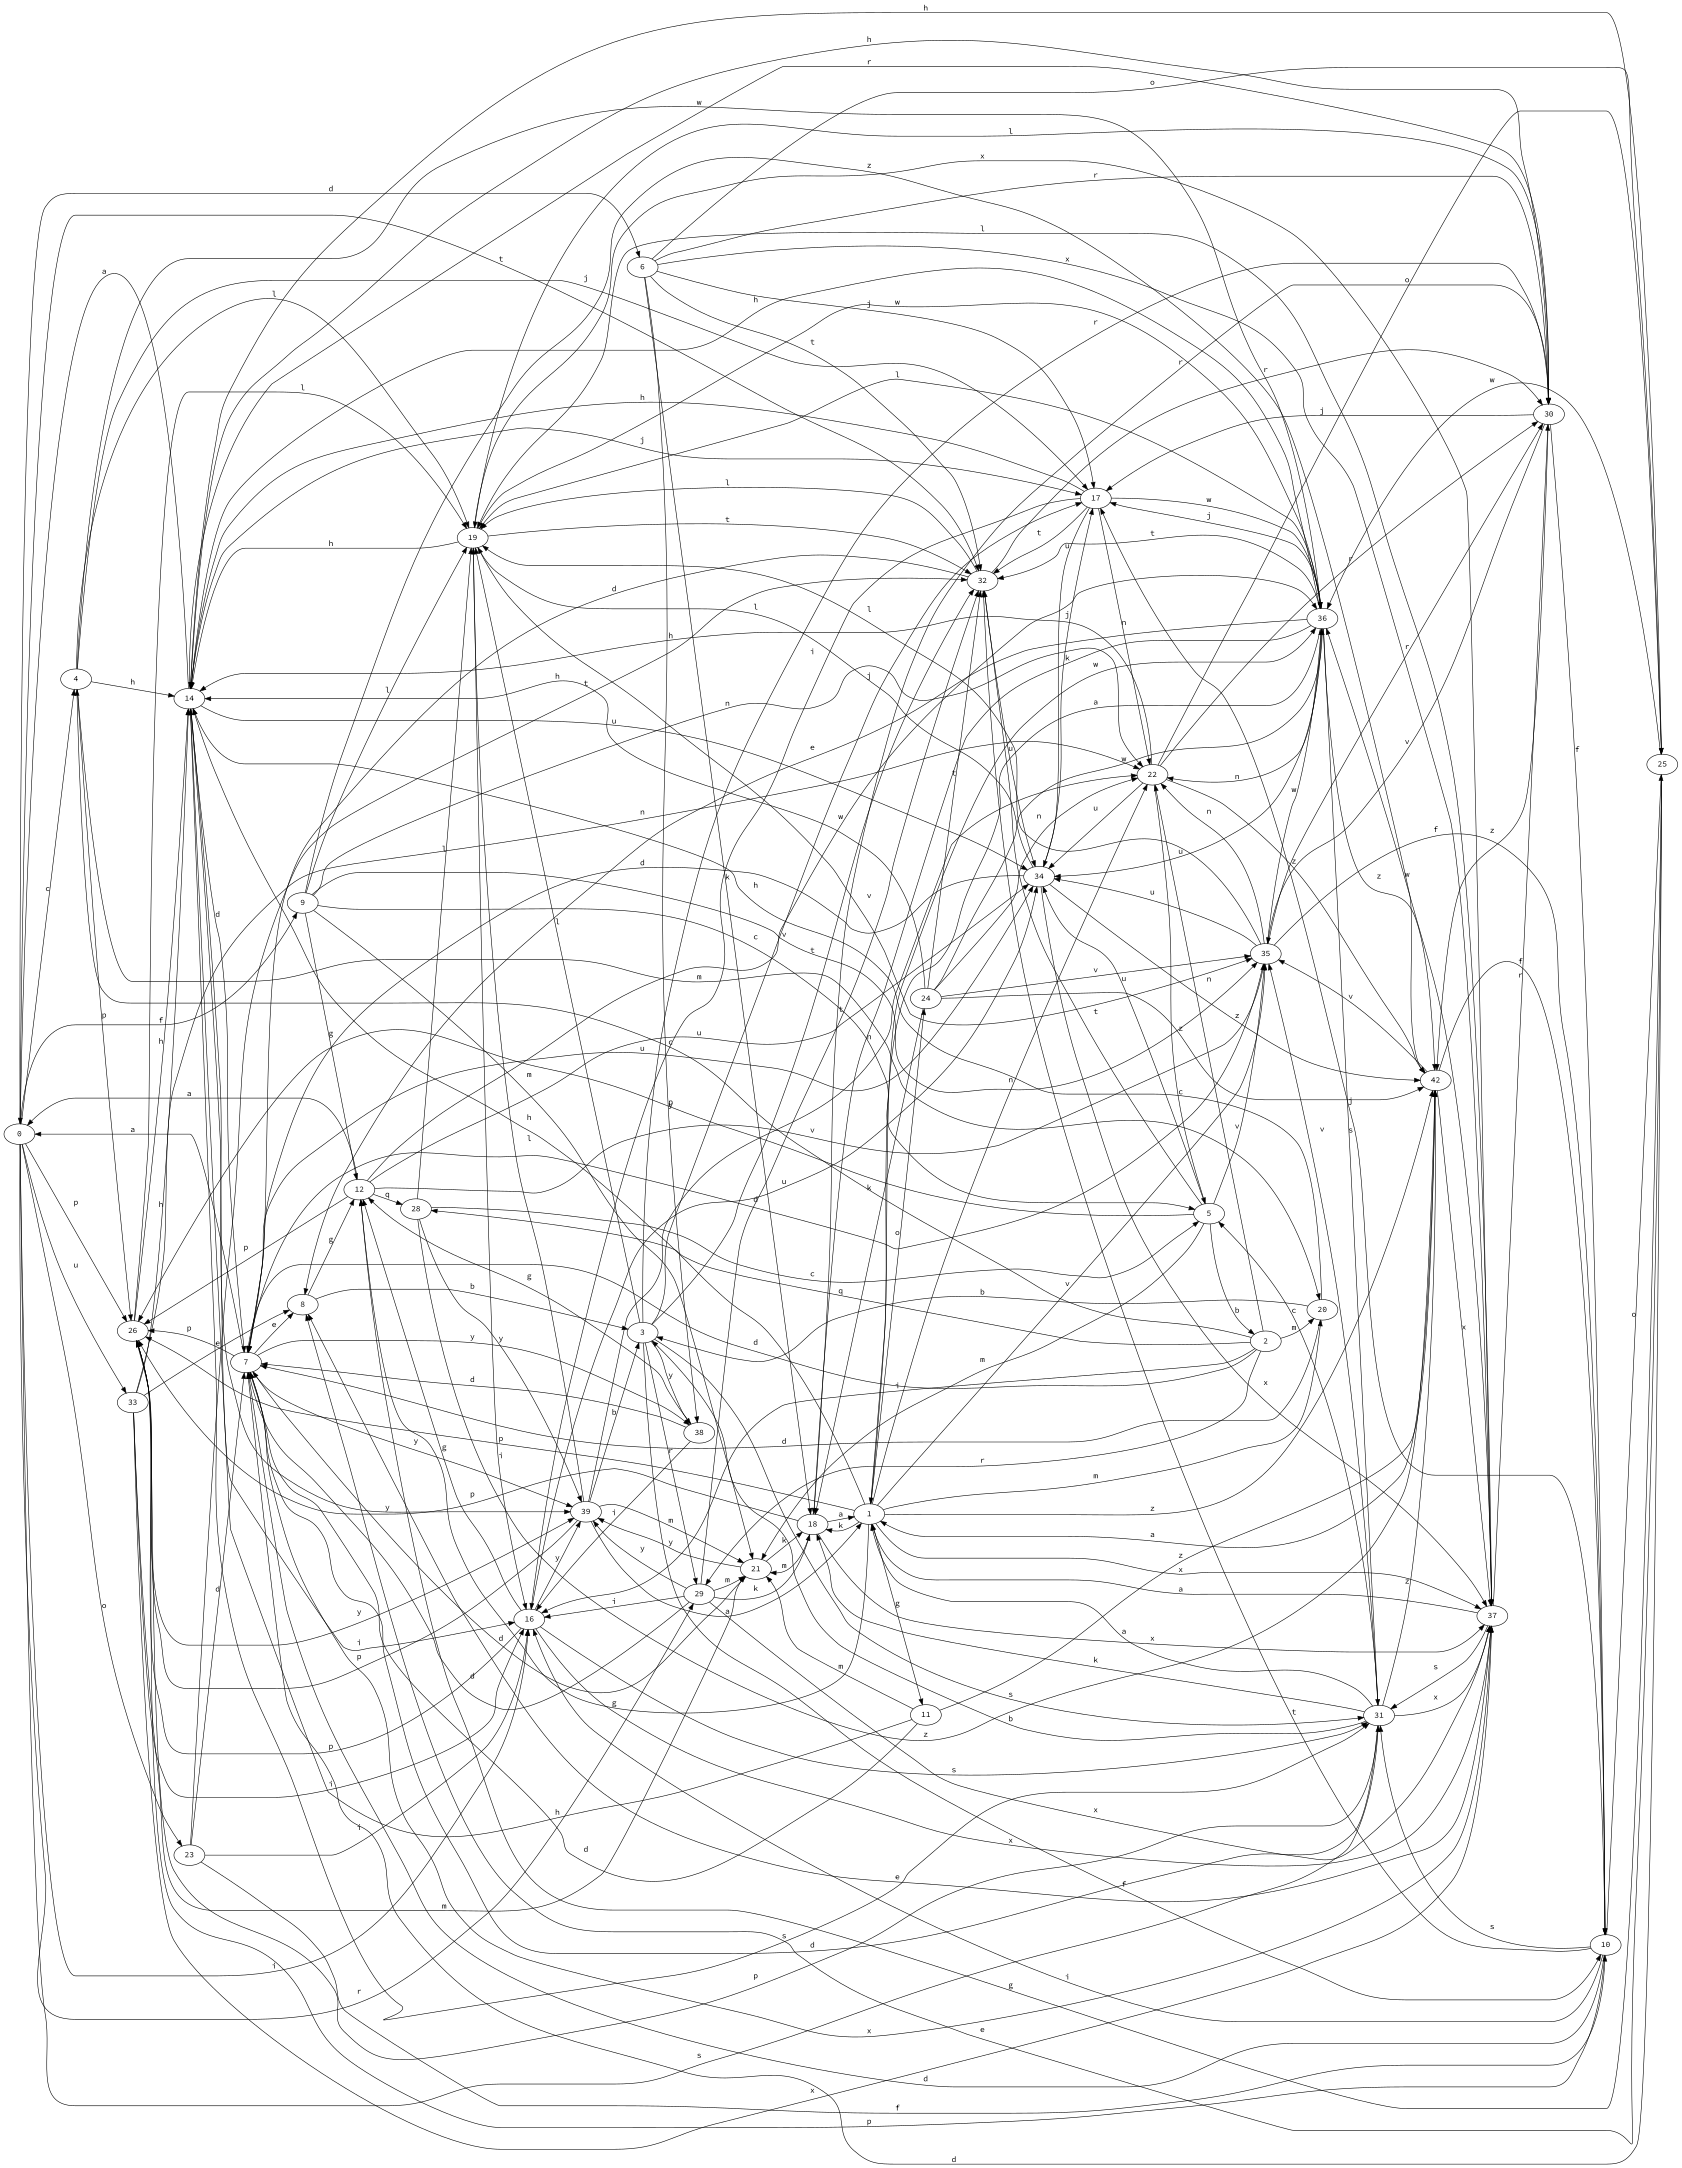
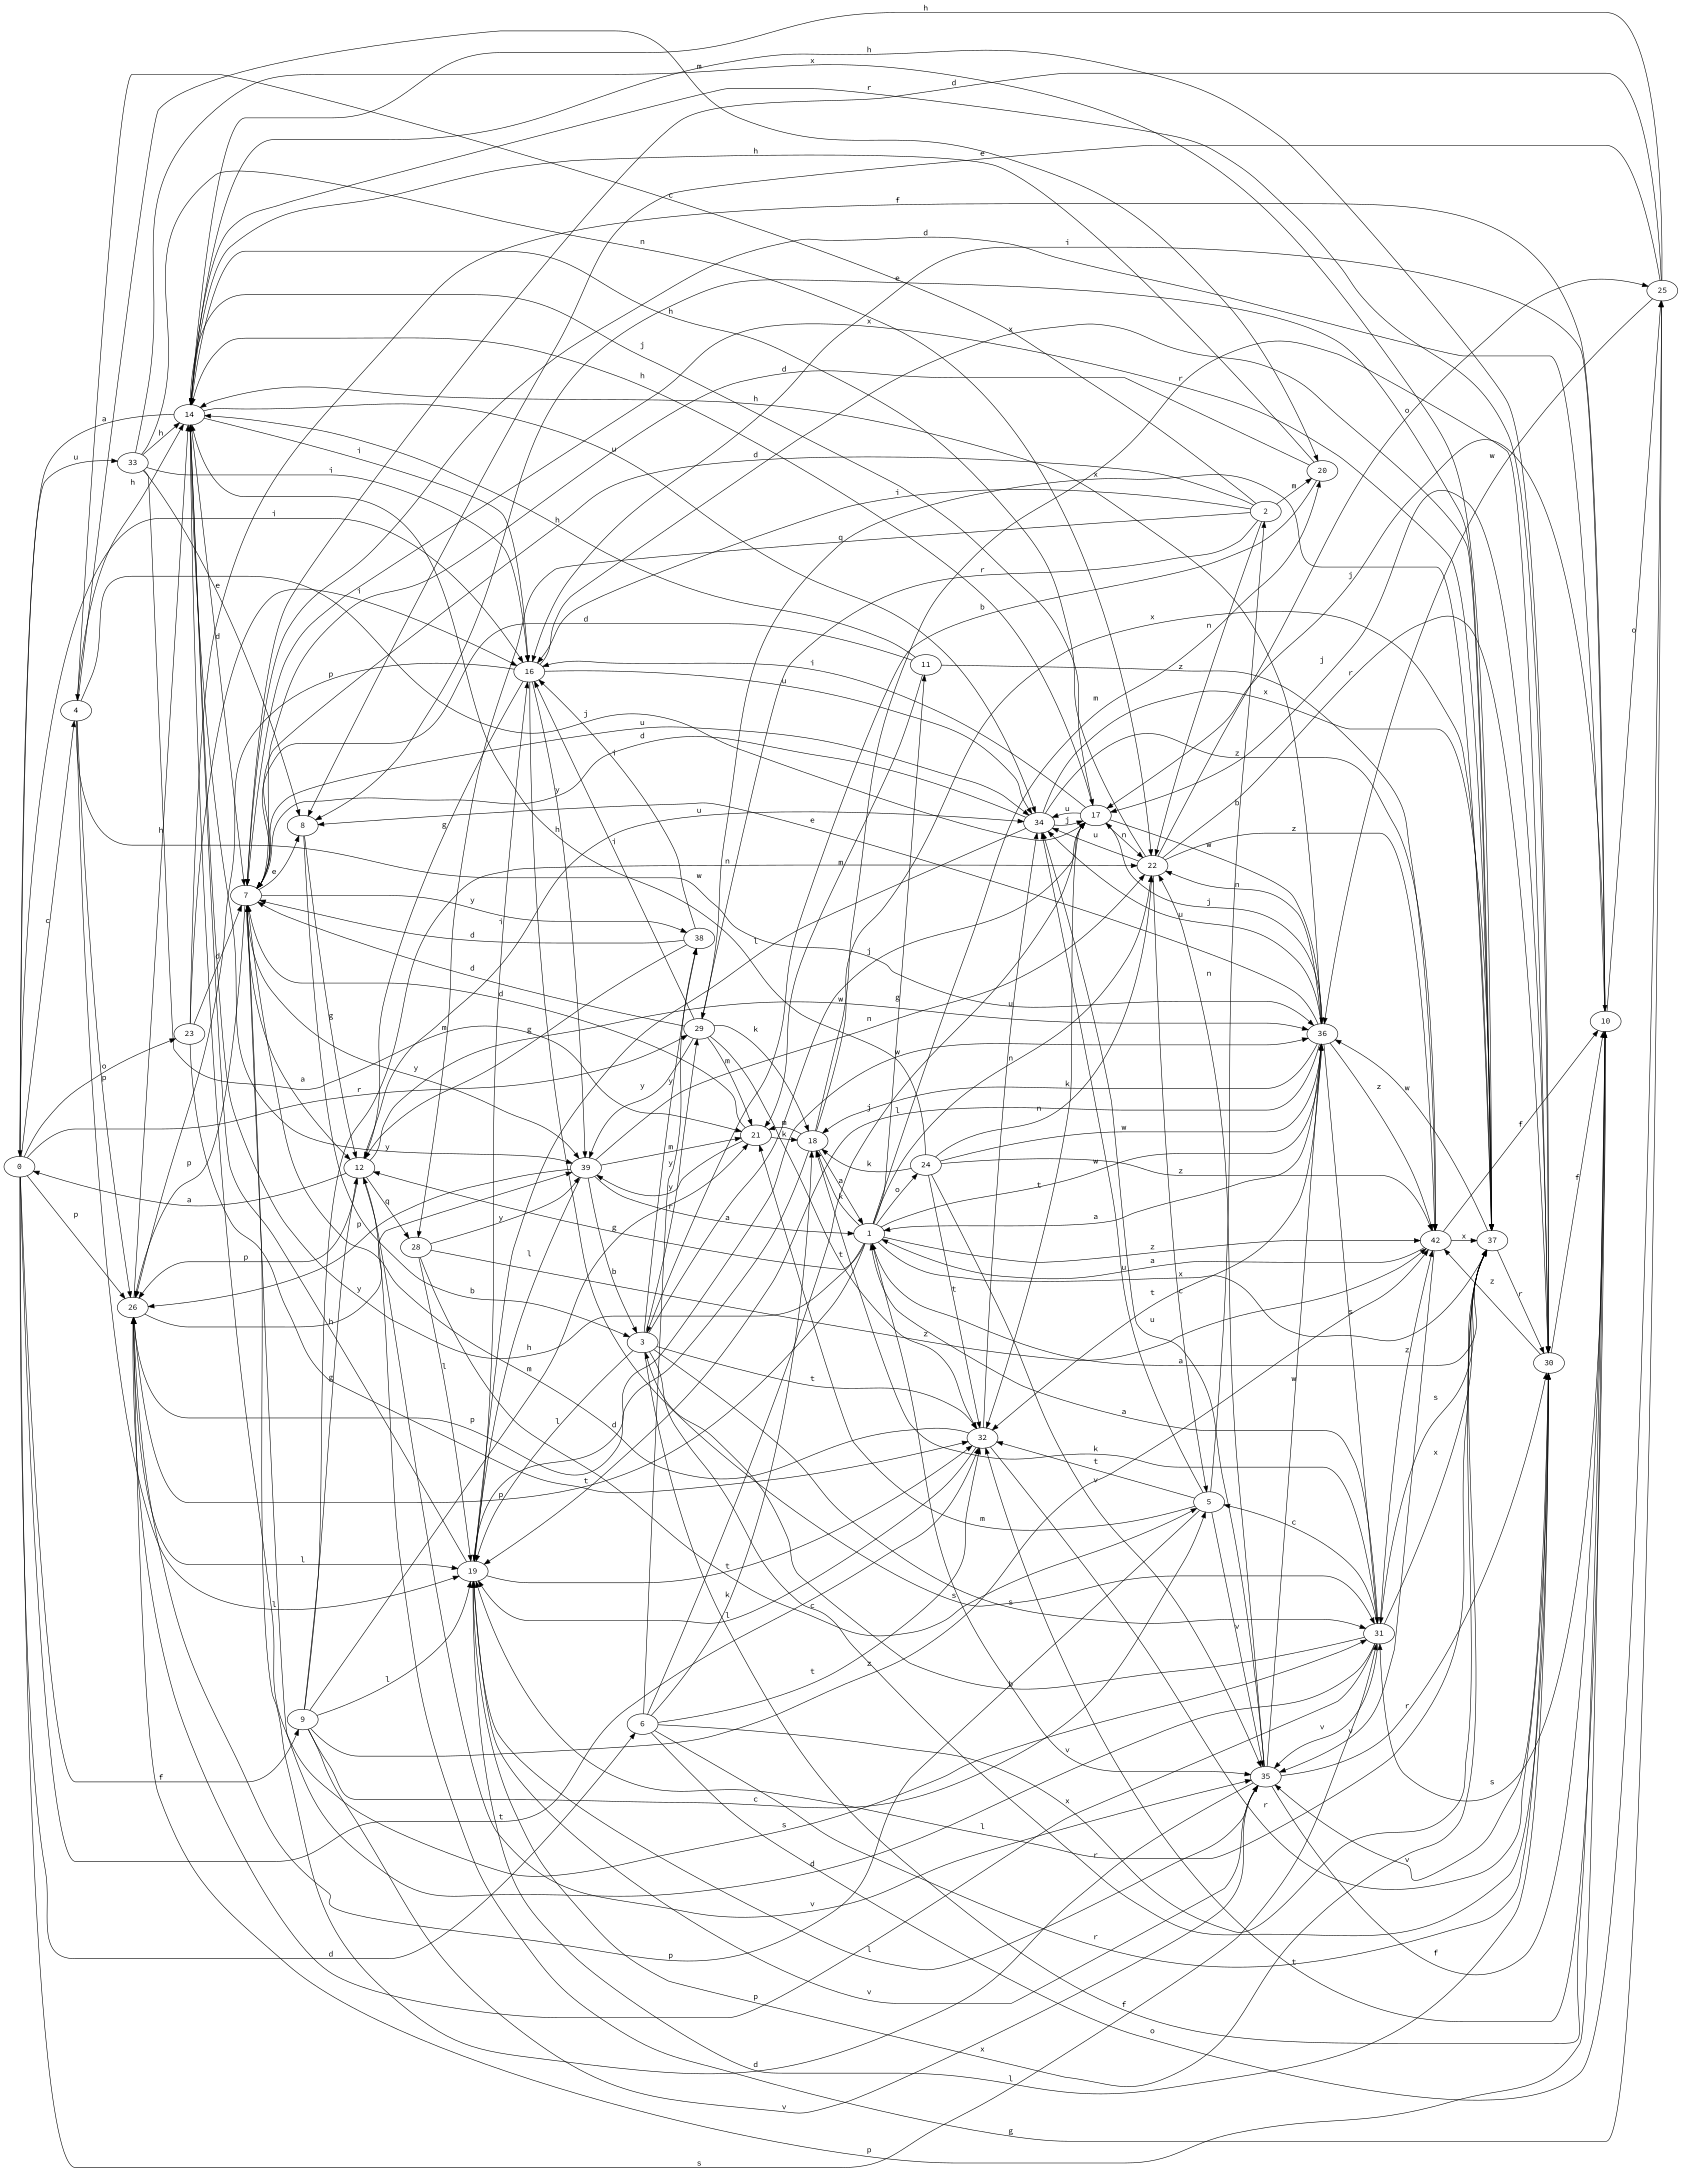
  strict digraph {
    fontname="Source Code Pro"
    rankdir=LR
    node [fontname="Source Code Pro"]
    edge [fontname="Source Code Pro"]
    0
    4
    6
    9
    16
    23
    26
    29
    31
    32
    33
    14
    20
    36
    17
    19
    18
    37
    30
    38
    25
    12
    22
    35
    42
    5
    21
    34
    39
    7
    10
    1
    3
    8
    11
    24
    28
    2
    0 -> 4 [label=c]
    0 -> 6 [label=d]
    0 -> 9 [label=f]
    0 -> 16 [label=i]
    0 -> 23 [label=o]
    0 -> 26 [label=p]
    0 -> 29 [label=r]
    0 -> 31 [label=s]
    0 -> 32 [label=t]
    0 -> 33 [label=u]
    4 -> 26 [label=p]
    4 -> 14 [label=h]
    4 -> 20 [label=m]
    4 -> 36 [label=w]
    4 -> 17 [label=j]
    4 -> 19 [label=l]
    6 -> 32 [label=t]
    6 -> 17 [label=j]
    6 -> 18 [label=k]
    6 -> 37 [label=x]
    6 -> 30 [label=r]
    6 -> 38 [label=y]
    6 -> 25 [label=o]
    9 -> 19 [label=l]
    9 -> 12 [label=g]
    9 -> 22 [label=n]
    9 -> 35 [label=v]
    9 -> 42 [label=z]
    9 -> 5 [label=c]
    9 -> 21 [label=m]
    16 -> 26 [label=p]
    16 -> 31 [label=s]
    16 -> 37 [label=x]
    16 -> 12 [label=g]
    16 -> 34 [label=u]
    16 -> 39 [label=y]
    23 -> 16 [label=i]
    23 -> 32 [label=t]
    23 -> 7 [label=d]
    23 -> 10 [label=f]
    26 -> 14 [label=h]
    26 -> 19 [label=l]
    26 -> 39 [label=y]
    29 -> 16 [label=i]
    29 -> 32 [label=t]
    29 -> 18 [label=k]
    29 -> 37 [label=x]
    29 -> 21 [label=m]
    29 -> 39 [label=y]
    29 -> 7 [label=d]
    31 -> 26 [label=p]
    31 -> 18 [label=k]
    31 -> 37 [label=x]
    31 -> 35 [label=v]
    31 -> 42 [label=z]
    31 -> 5 [label=c]
    31 -> 7 [label=d]
    31 -> 1 [label=a]
    31 -> 3 [label=b]
    32 -> 19 [label=l]
    32 -> 30 [label=r]
    32 -> 34 [label=u]
    32 -> 7 [label=d]
    33 -> 16 [label=i]
    33 -> 14 [label=h]
    33 -> 37 [label=x]
    33 -> 22 [label=n]
    33 -> 21 [label=m]
    33 -> 8 [label=e]
    14 -> 0 [label=a]
    14 -> 16 [label=i]
    14 -> 31 [label=s]
    14 -> 17 [label=j]
    14 -> 30 [label=r]
    14 -> 34 [label=u]
    14 -> 39 [label=y]
    14 -> 7 [label=d]
    20 -> 14 [label=h]
    20 -> 7 [label=d]
    20 -> 3 [label=b]
    36 -> 31 [label=s]
    36 -> 32 [label=t]
    36 -> 14 [label=h]
    36 -> 17 [label=j]
    36 -> 19 [label=l]
    36 -> 18 [label=k]
    36 -> 22 [label=n]
    36 -> 42 [label=z]
    36 -> 34 [label=u]
    36 -> 1 [label=a]
    36 -> 8 [label=e]
    17 -> 16 [label=i]
    17 -> 32 [label=t]
    17 -> 14 [label=h]
    17 -> 36 [label=w]
    17 -> 22 [label=n]
    17 -> 34 [label=u]
    19 -> 16 [label=i]
    19 -> 32 [label=t]
    19 -> 14 [label=h]
    19 -> 36 [label=w]
    19 -> 37 [label=x]
    19 -> 35 [label=v]
    18 -> 26 [label=p]
    18 -> 37 [label=x]
    18 -> 30 [label=r]
    18 -> 21 [label=m]
    18 -> 1 [label=a]
    37 -> 31 [label=s]
    37 -> 36 [label=w]
    37 -> 19 [label=l]
    37 -> 30 [label=r]
    37 -> 1 [label=a]
    37 -> 8 [label=e]
    30 -> 14 [label=h]
    30 -> 17 [label=j]
    30 -> 19 [label=l]
    30 -> 35 [label=v]
    30 -> 42 [label=z]
    30 -> 10 [label=f]
    38 -> 16 [label=i]
    38 -> 12 [label=g]
    38 -> 7 [label=d]
    25 -> 14 [label=h]
    25 -> 36 [label=w]
    25 -> 12 [label=g]
    25 -> 7 [label=d]
    25 -> 8 [label=e]
    12 -> 0 [label=a]
    12 -> 26 [label=p]
    12 -> 36 [label=w]
    12 -> 35 [label=v]
    12 -> 34 [label=u]
    12 -> 28 [label=q]
    22 -> 14 [label=h]
    22 -> 30 [label=r]
    22 -> 25 [label=o]
    22 -> 42 [label=z]
    22 -> 5 [label=c]
    22 -> 34 [label=u]
    35 -> 36 [label=w]
    35 -> 19 [label=l]
    35 -> 30 [label=r]
    35 -> 22 [label=n]
    35 -> 34 [label=u]
    35 -> 7 [label=d]
    35 -> 10 [label=f]
    42 -> 37 [label=x]
    42 -> 35 [label=v]
    42 -> 10 [label=f]
    42 -> 1 [label=a]
    5 -> 26 [label=p]
    5 -> 32 [label=t]
    5 -> 35 [label=v]
    5 -> 21 [label=m]
    5 -> 34 [label=u]
    5 -> 2 [label=b]
    21 -> 18 [label=k]
    21 -> 39 [label=y]
    21 -> 7 [label=d]
    34 -> 17 [label=j]
    34 -> 19 [label=l]
    34 -> 37 [label=x]
    34 -> 42 [label=z]
    34 -> 7 [label=d]
    39 -> 26 [label=p]
    39 -> 19 [label=l]
    39 -> 22 [label=n]
    39 -> 21 [label=m]
    39 -> 1 [label=a]
    39 -> 3 [label=b]
-   7 -> 0 [label=a]
+   7 -> 12 [label=a]
    7 -> 26 [label=p]
    7 -> 37 [label=x]
    7 -> 38 [label=y]
    7 -> 34 [label=u]
    7 -> 39 [label=y]
    7 -> 8 [label=e]
    10 -> 16 [label=i]
    10 -> 26 [label=p]
    10 -> 31 [label=s]
    10 -> 32 [label=t]
    10 -> 17 [label=j]
    10 -> 25 [label=o]
    10 -> 7 [label=d]
    1 -> 26 [label=p]
    1 -> 14 [label=h]
    1 -> 20 [label=m]
    1 -> 36 [label=w]
    1 -> 18 [label=k]
    1 -> 37 [label=x]
    1 -> 12 [label=g]
    1 -> 22 [label=n]
    1 -> 35 [label=v]
    1 -> 42 [label=z]
    1 -> 11 [label=g]
    1 -> 24 [label=o]
    3 -> 29 [label=r]
    3 -> 31 [label=s]
    3 -> 32 [label=t]
    3 -> 17 [label=j]
    3 -> 19 [label=l]
    3 -> 30 [label=r]
    3 -> 38 [label=y]
    3 -> 10 [label=f]
    8 -> 12 [label=g]
    8 -> 3 [label=b]
    11 -> 14 [label=h]
    11 -> 42 [label=z]
    11 -> 21 [label=m]
    11 -> 7 [label=d]
    24 -> 32 [label=t]
    24 -> 14 [label=h]
    24 -> 36 [label=w]
    24 -> 18 [label=k]
    24 -> 22 [label=n]
    24 -> 35 [label=v]
    24 -> 42 [label=z]
    28 -> 19 [label=l]
    28 -> 42 [label=z]
    28 -> 5 [label=c]
    28 -> 39 [label=y]
    2 -> 4 [label=c]
    2 -> 16 [label=i]
    2 -> 29 [label=r]
    2 -> 20 [label=m]
    2 -> 22 [label=n]
    2 -> 7 [label=d]
    2 -> 28 [label=q]
  }
